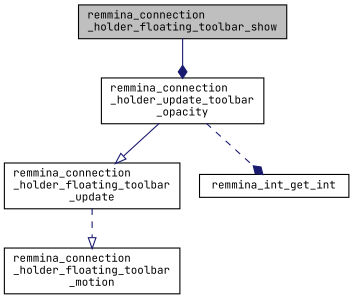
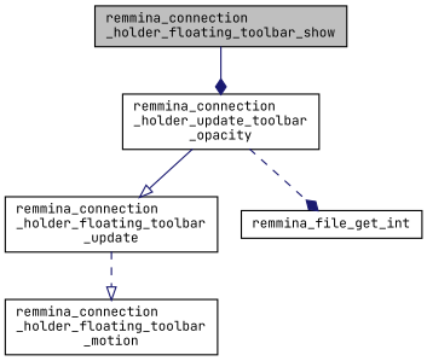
  digraph {
    fontname="JetBrains Mono"
    rankdir=TB
    node [color=black fillcolor=white fontname="JetBrains Mono" fontsize=10 shape=record style=filled]
    edge [arrowhead=diamond color=midnightblue fontname="JetBrains Mono" fontsize=10 labelfontname=Helvetica labelfontsize=10 style=solid]
    n1 [fillcolor=grey75 fontcolor=black height=0.2 label="remmina_connection\l_holder_floating_toolbar_show" width=0.4]
    n2 [height=0.2 label="remmina_connection\l_holder_update_toolbar\l_opacity" width=0.4]
    n3 [height=0.2 label="remmina_connection\l_holder_floating_toolbar\l_update" width=0.4]
-   n4 [height=0.2 label=remmina_int_get_int width=0.4]
+   n4 [height=0.2 label=remmina_file_get_int width=0.4]
    n5 [height=0.2 label="remmina_connection\l_holder_floating_toolbar\l_motion" width=0.4]
    n1 -> n2
    n2 -> n3 [arrowhead=onormal]
    n2 -> n4 [style=dashed]
    n3 -> n5 [arrowhead=onormal style=dashed]
  }
